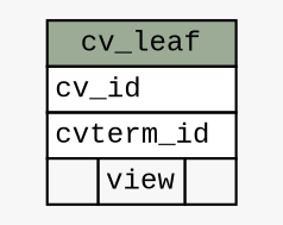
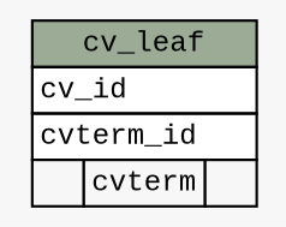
  digraph {
    bgcolor="#f7f7f7"
    fontname="Liberation Mono"
    fontsize=11
    nodesep=0.18
    rankdir=RL
    ranksep=0.46
-   n1 [fontname="Liberation Mono" fontsize=11 label=<     <TABLE BORDER="0" CELLBORDER="1" CELLSPACING="0" BGCOLOR="#ffffff">       <TR><TD COLSPAN="3" BGCOLOR="#9bab96" ALIGN="CENTER">cv_leaf</TD></TR>       <TR><TD PORT="cv_id" COLSPAN="3" ALIGN="LEFT">cv_id</TD></TR>       <TR><TD PORT="cvterm_id" COLSPAN="3" ALIGN="LEFT">cvterm_id</TD></TR>       <TR><TD ALIGN="LEFT" BGCOLOR="#f7f7f7">  </TD><TD ALIGN="RIGHT" BGCOLOR="#f7f7f7">view</TD><TD ALIGN="RIGHT" BGCOLOR="#f7f7f7">  </TD></TR>     </TABLE>> shape=plaintext]
+   n1 [fontname="Liberation Mono" fontsize=11 label=<     <TABLE BORDER="0" CELLBORDER="1" CELLSPACING="0" BGCOLOR="#ffffff">       <TR><TD COLSPAN="3" BGCOLOR="#9bab96" ALIGN="CENTER">cv_leaf</TD></TR>       <TR><TD PORT="cv_id" COLSPAN="3" ALIGN="LEFT">cv_id</TD></TR>       <TR><TD PORT="cvterm_id" COLSPAN="3" ALIGN="LEFT">cvterm_id</TD></TR>       <TR><TD ALIGN="LEFT" BGCOLOR="#f7f7f7">  </TD><TD ALIGN="RIGHT" BGCOLOR="#f7f7f7">cvterm</TD><TD ALIGN="RIGHT" BGCOLOR="#f7f7f7">  </TD></TR>     </TABLE>> shape=plaintext]
  }
